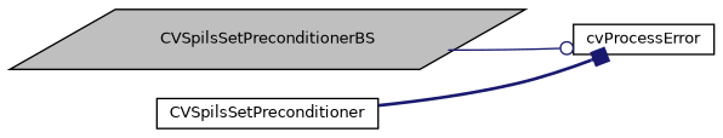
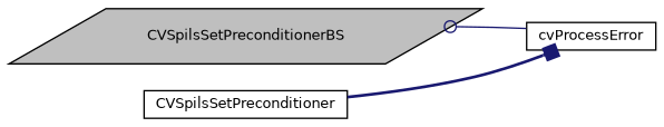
  digraph {
    rankdir=LR
    node [color=black fillcolor=white fontname=Helvetica fontsize=10 shape=box style=filled]
    edge [color=midnightblue fontname=Helvetica fontsize=10 labelfontname=Helvetica labelfontsize=10]
    n1 [fillcolor=grey75 fontcolor=black height=0.2 label=CVSpilsSetPreconditionerBS shape=parallelogram width=0.4]
    n2 [height=0.2 label=cvProcessError width=0.4]
    n3 [height=0.2 label=CVSpilsSetPreconditioner width=0.4]
-   n1 -> n2 [arrowhead=odot style=solid]
+   n2 -> n1 [arrowhead=odot style=solid]
    n3 -> n2 [arrowhead=box style=bold]
  }
